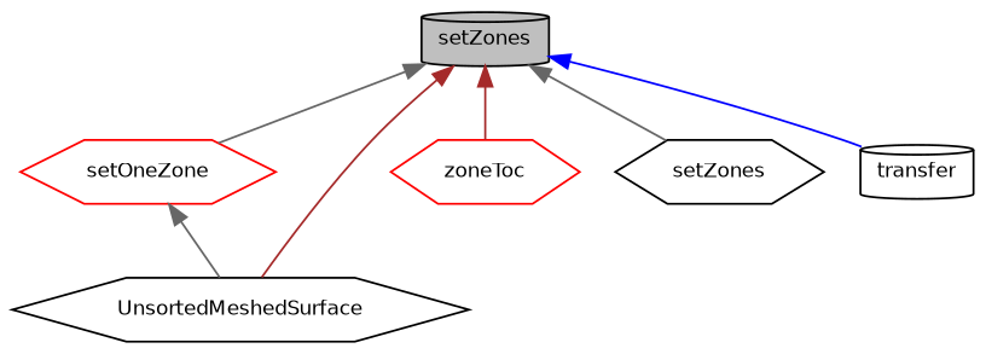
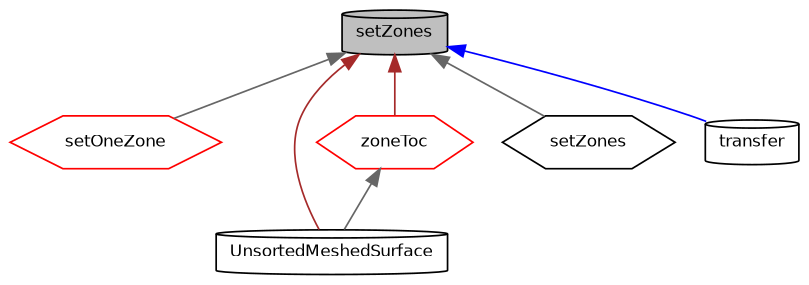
  digraph {
    rankdir=TB
    node [color=black fontname=Helvetica fontsize=10 shape=hexagon]
    edge [color=gray40 dir=back fontname=Helvetica fontsize=10 labelfontname=Helvetica labelfontsize=10 style=solid]
    n1 [fillcolor=grey75 fontcolor=black height=0.2 label=setZones shape=cylinder style=filled width=0.4]
    n2 [color=red height=0.2 label=setOneZone width=0.4]
-   n3 [height=0.2 label=UnsortedMeshedSurface width=0.4]
+   n3 [height=0.2 label=UnsortedMeshedSurface shape=cylinder width=0.4]
    n4 [color=red height=0.2 label=zoneToc width=0.4]
    n5 [height=0.2 label=setZones width=0.4]
    n6 [height=0.2 label=transfer shape=cylinder width=0.4]
    n1 -> n2
    n1 -> n3 [color=brown]
    n1 -> n4 [color=brown]
    n1 -> n5
    n1 -> n6 [color=blue]
-   n2 -> n3
+   n4 -> n3
  }
